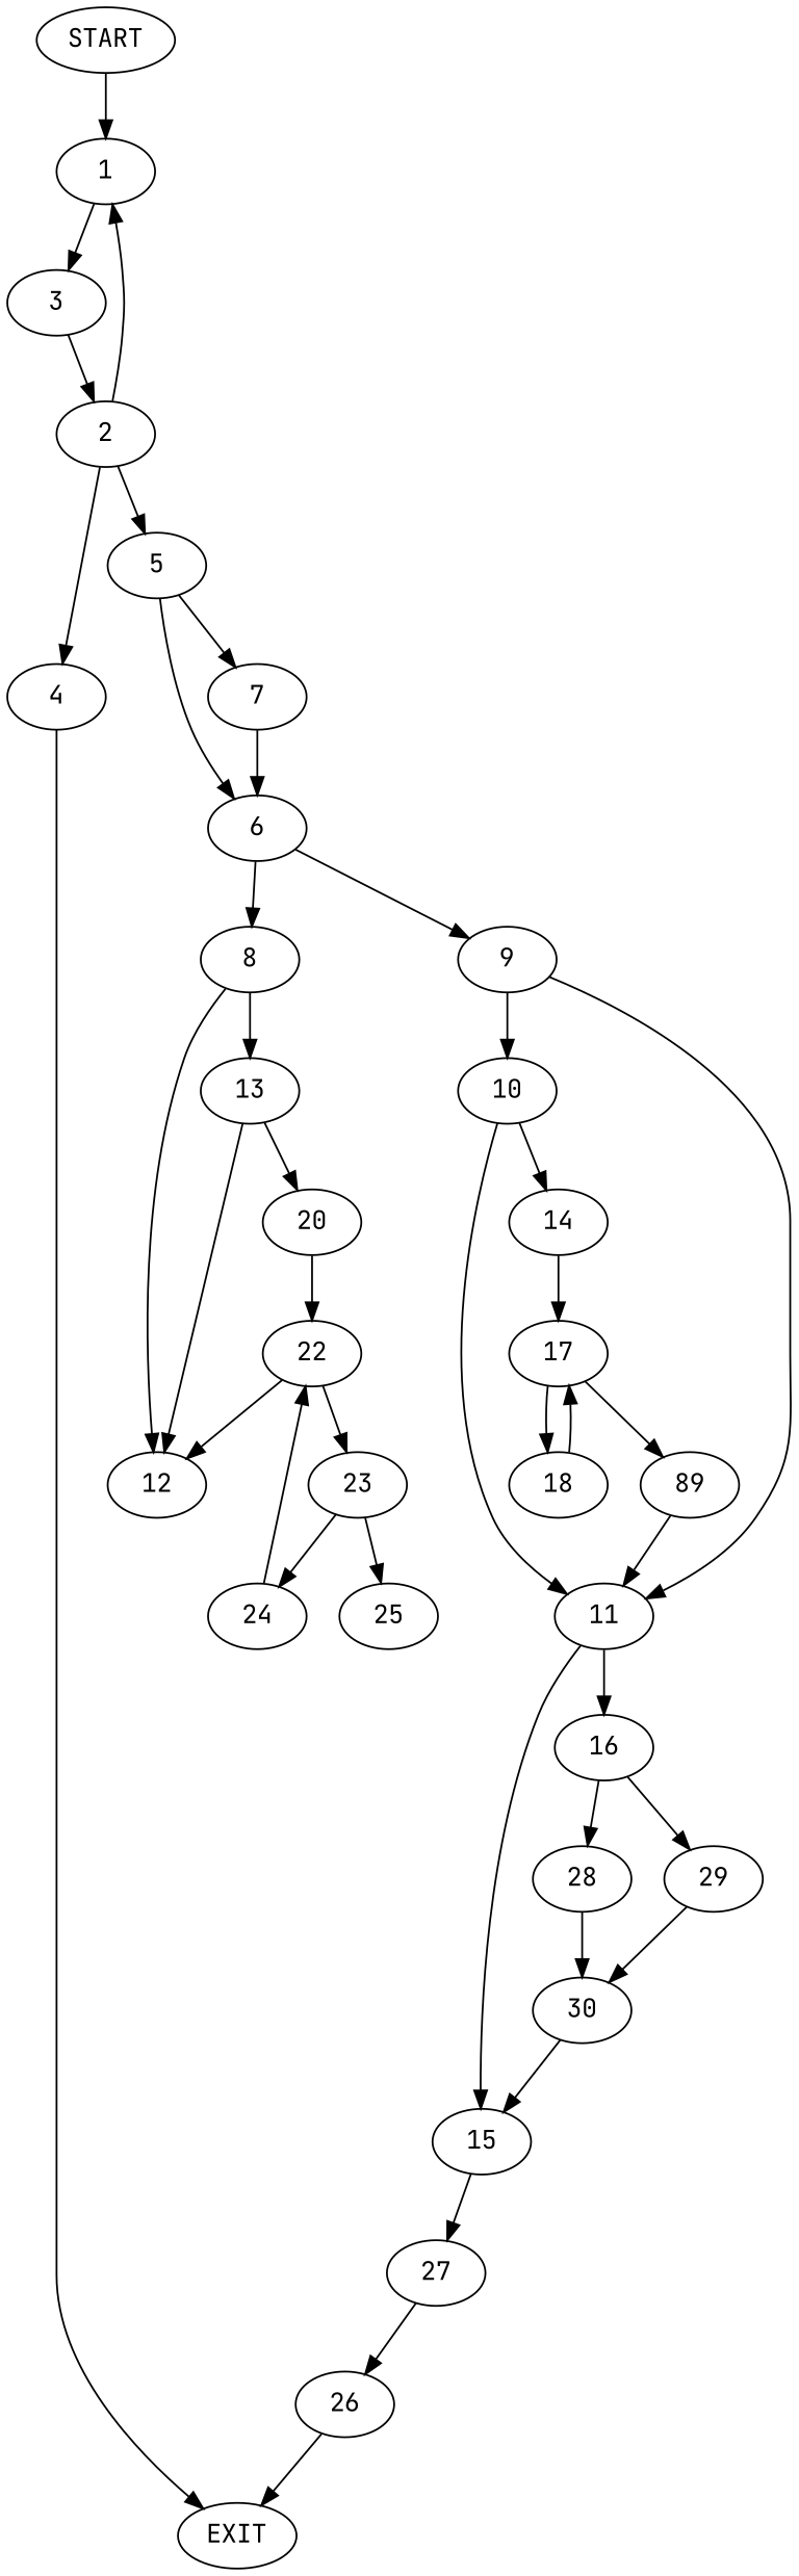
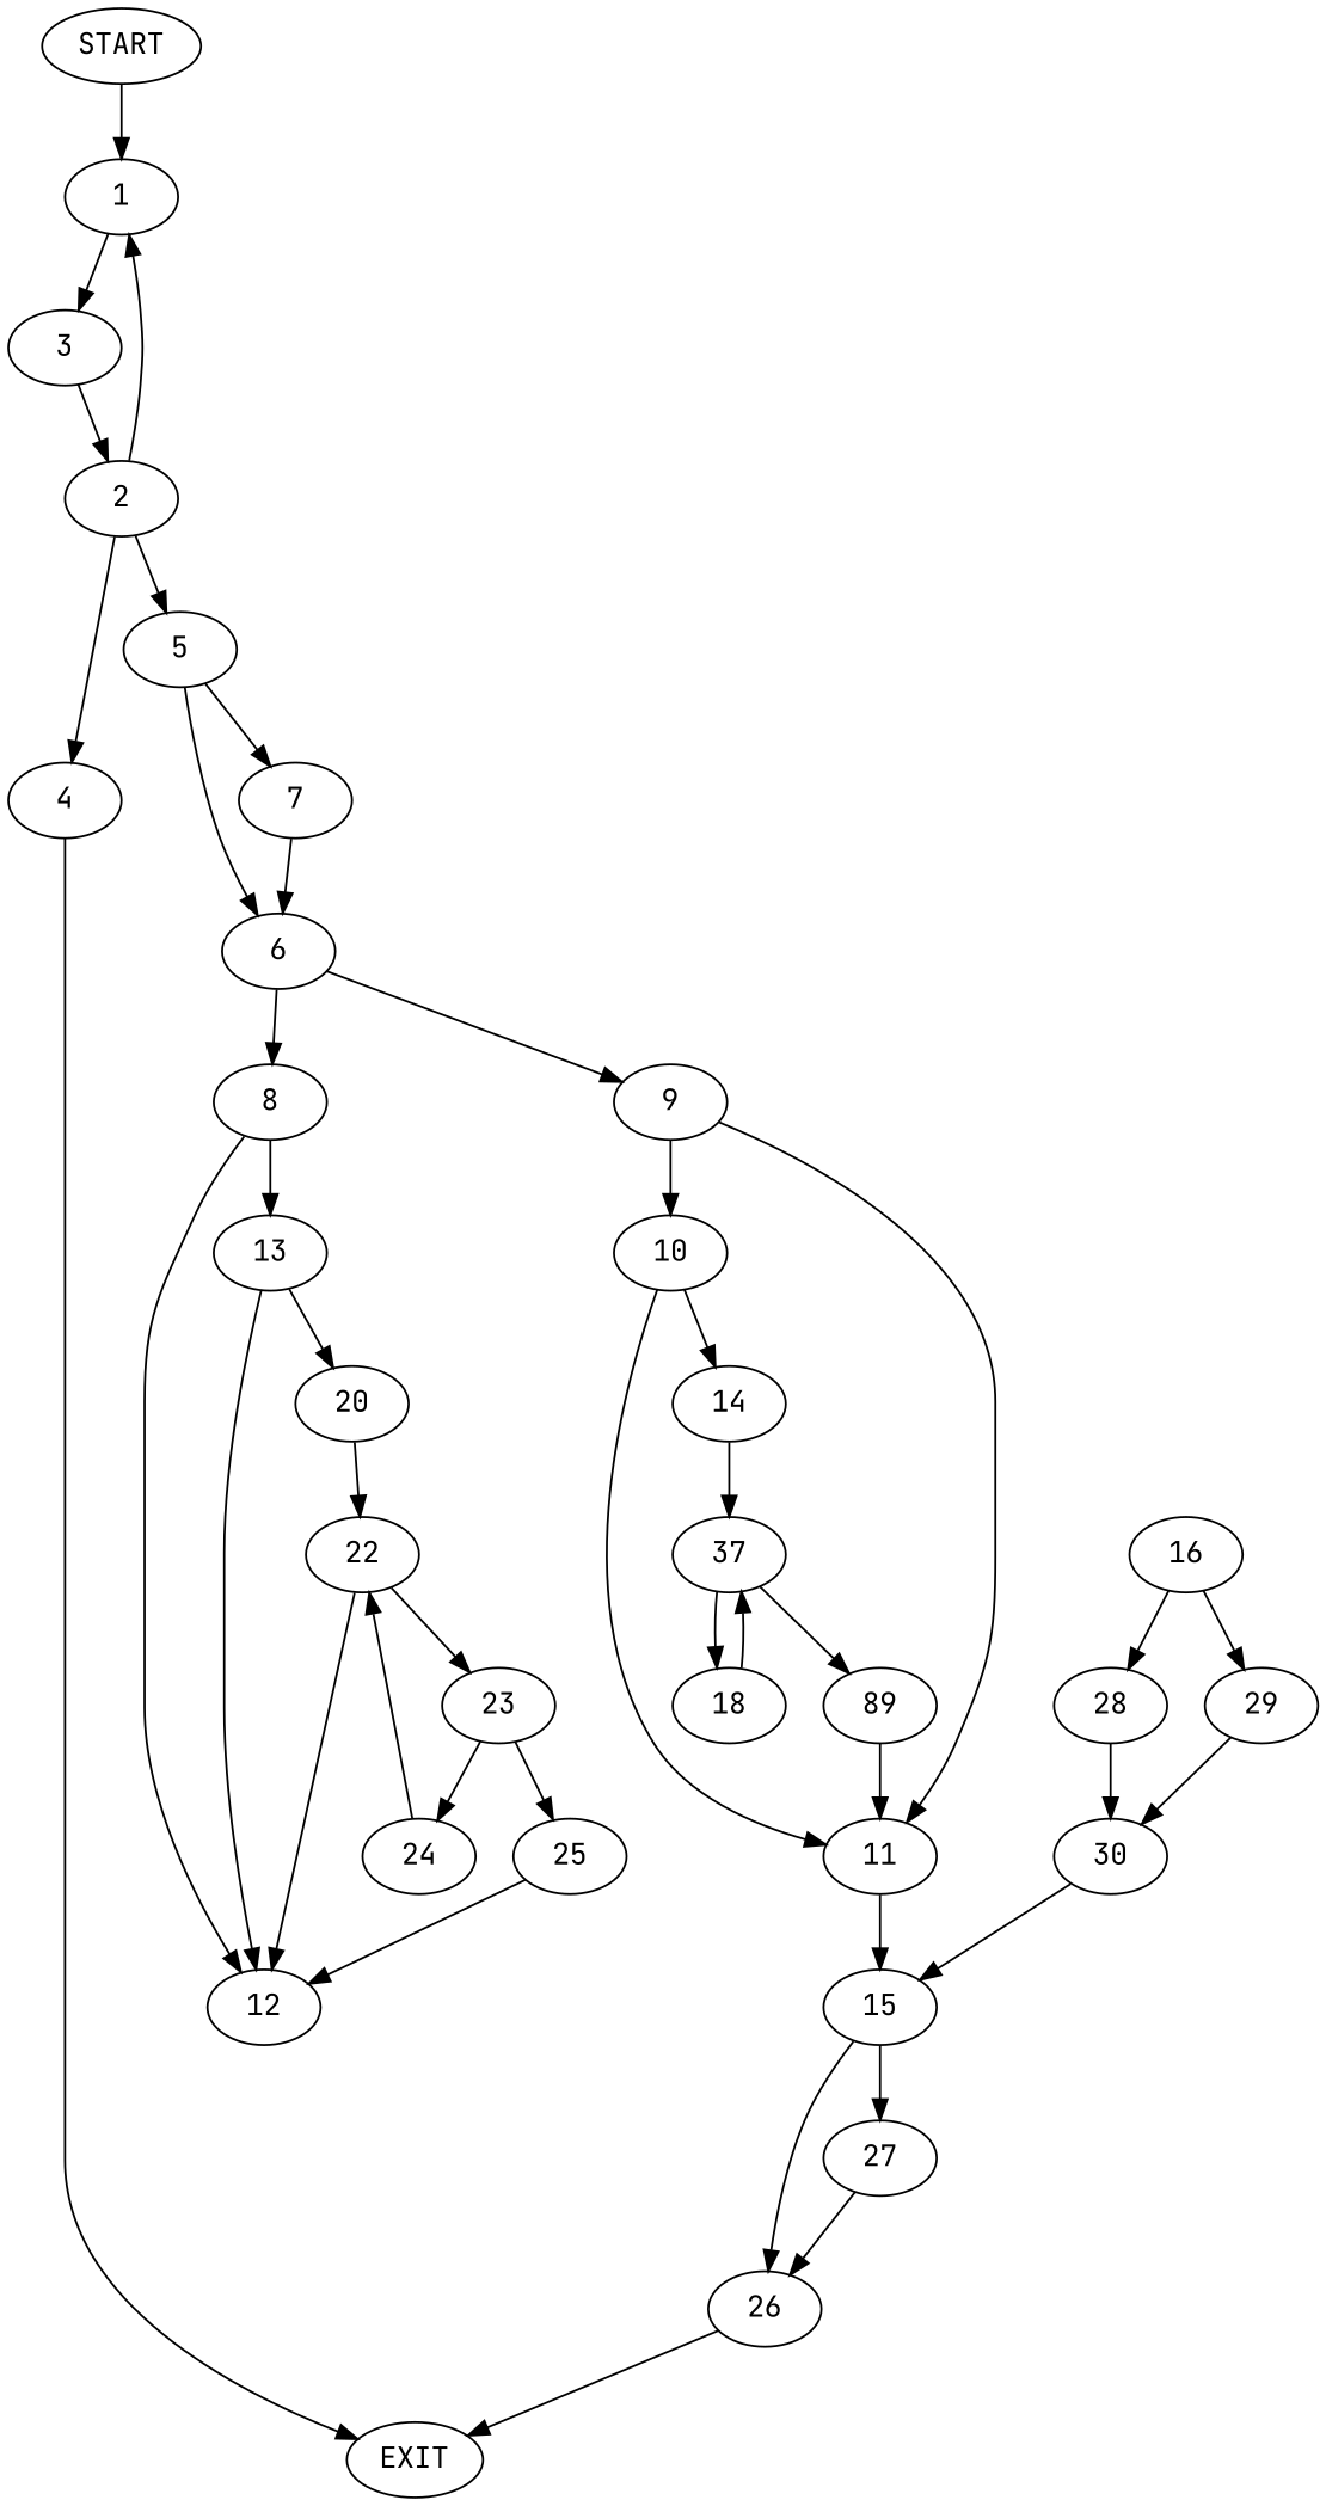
  digraph {
    fontname="JetBrains Mono"
    node [fontname="JetBrains Mono"]
    edge [fontname="JetBrains Mono"]
    n1 [label=START]
    1
    3
    n4 [label=EXIT]
    2
    4
    5
    6
    7
    8
    9
    12
    13
    10
    11
    20
    14
    15
    16
-   17
+   17 [label=37]
    26
    27
    28
    29
    22
    18
    n27 [label=89]
    30
    23
    24
    25
    n1 -> 1
    1 -> 3
    3 -> 2
    2 -> 1
    2 -> 4
    2 -> 5
    4 -> n4
    5 -> 6
    5 -> 7
    6 -> 8
    6 -> 9
    7 -> 6
    8 -> 12
    8 -> 13
    9 -> 10
    9 -> 11
    13 -> 12
    13 -> 20
    10 -> 11
    10 -> 14
    11 -> 15
-   11 -> 16
    20 -> 22
    14 -> 17
+   15 -> 26
    15 -> 27
    16 -> 28
    16 -> 29
    17 -> 18
    17 -> n27
    26 -> n4
    27 -> 26
    28 -> 30
    29 -> 30
    22 -> 12
    22 -> 23
    18 -> 17
    n27 -> 11
    30 -> 15
    23 -> 24
    23 -> 25
    24 -> 22
+   25 -> 12
  }
